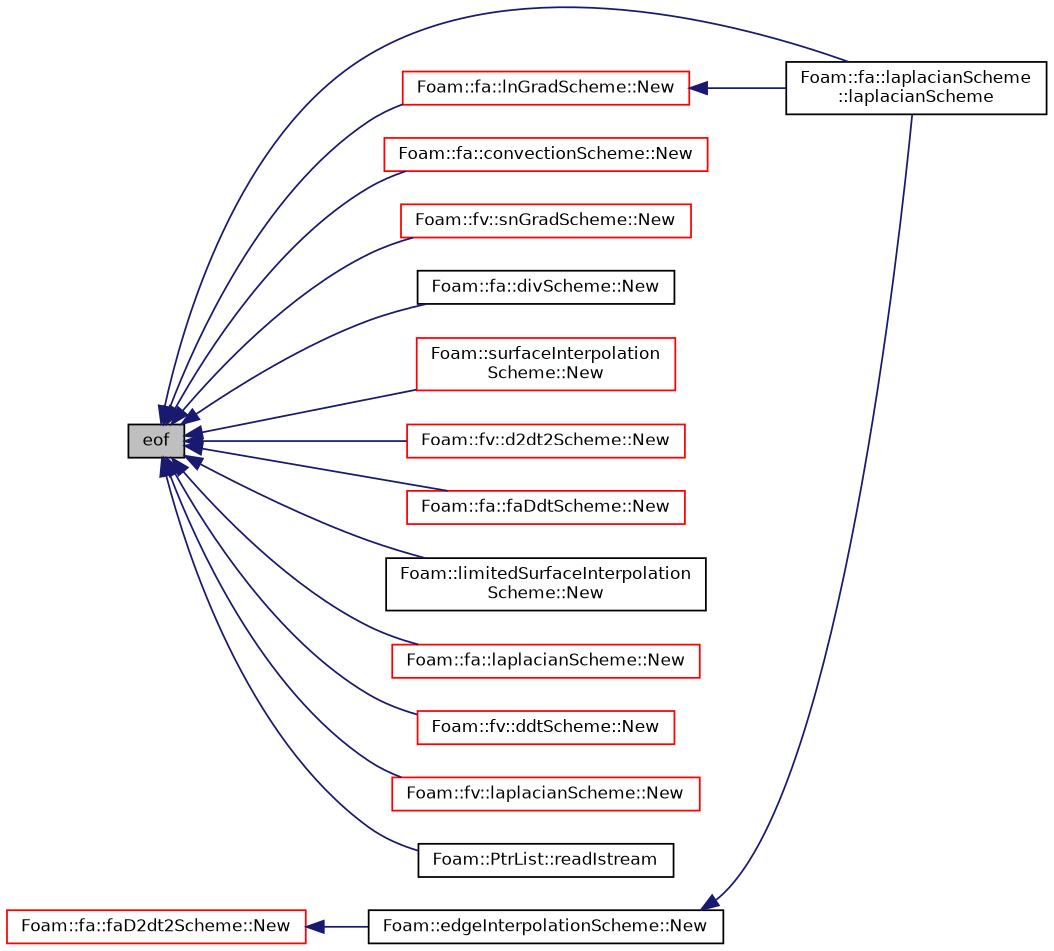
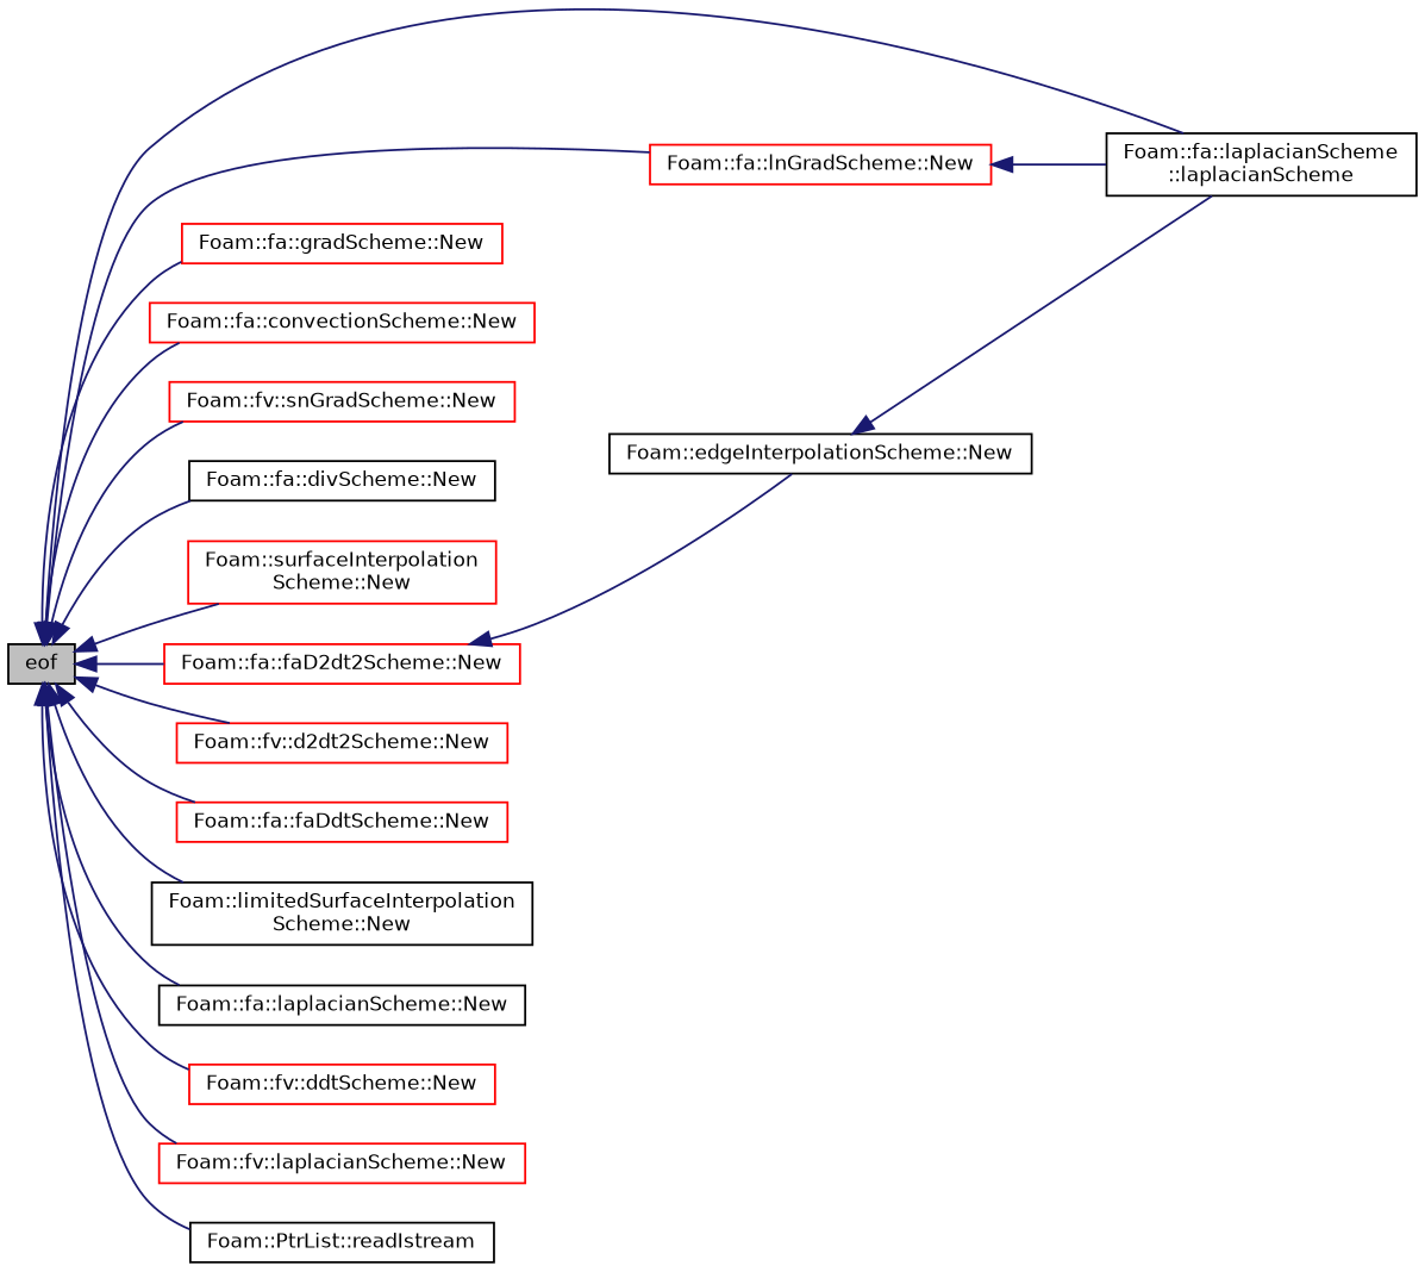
  digraph {
    rankdir=LR
    node [color=red fontname=Helvetica fontsize=10 shape=record]
    edge [color=midnightblue dir=back fontname=Helvetica fontsize=10 labelfontname=Helvetica labelfontsize=10 style=solid]
    n1 [color=black fillcolor=grey75 fontcolor=black height=0.2 label=eof style=filled width=0.4]
    n2 [color=black height=0.2 label="Foam::fa::laplacianScheme\l::laplacianScheme" width=0.4]
    n3 [height=0.2 label="Foam::fa::lnGradScheme::New" width=0.4]
+   n4 [height=0.2 label="Foam::fa::gradScheme::New" width=0.4]
    n5 [height=0.2 label="Foam::fa::convectionScheme::New" width=0.4]
    n6 [height=0.2 label="Foam::fv::snGradScheme::New" width=0.4]
    n7 [color=black height=0.2 label="Foam::fa::divScheme::New" width=0.4]
    n8 [height=0.2 label="Foam::surfaceInterpolation\lScheme::New" width=0.4]
    n9 [height=0.2 label="Foam::fa::faD2dt2Scheme::New" width=0.4]
    n10 [height=0.2 label="Foam::fv::d2dt2Scheme::New" width=0.4]
    n11 [height=0.2 label="Foam::fa::faDdtScheme::New" width=0.4]
    n12 [color=black height=0.2 label="Foam::limitedSurfaceInterpolation\lScheme::New" width=0.4]
-   n13 [height=0.2 label="Foam::fa::laplacianScheme::New" width=0.4]
+   n13 [color=black height=0.2 label="Foam::fa::laplacianScheme::New" width=0.4]
    n14 [height=0.2 label="Foam::fv::ddtScheme::New" width=0.4]
    n15 [height=0.2 label="Foam::fv::laplacianScheme::New" width=0.4]
    n16 [color=black height=0.2 label="Foam::PtrList::readIstream" width=0.4]
    n17 [color=black height=0.2 label="Foam::edgeInterpolationScheme::New" width=0.4]
    n1 -> n2
    n1 -> n3
+   n1 -> n4
    n1 -> n5
    n1 -> n6
    n1 -> n7
    n1 -> n8
+   n1 -> n9
    n1 -> n10
    n1 -> n11
    n1 -> n12
    n1 -> n13
    n1 -> n14
    n1 -> n15
    n1 -> n16
    n3 -> n2
    n9 -> n17
    n17 -> n2
  }
